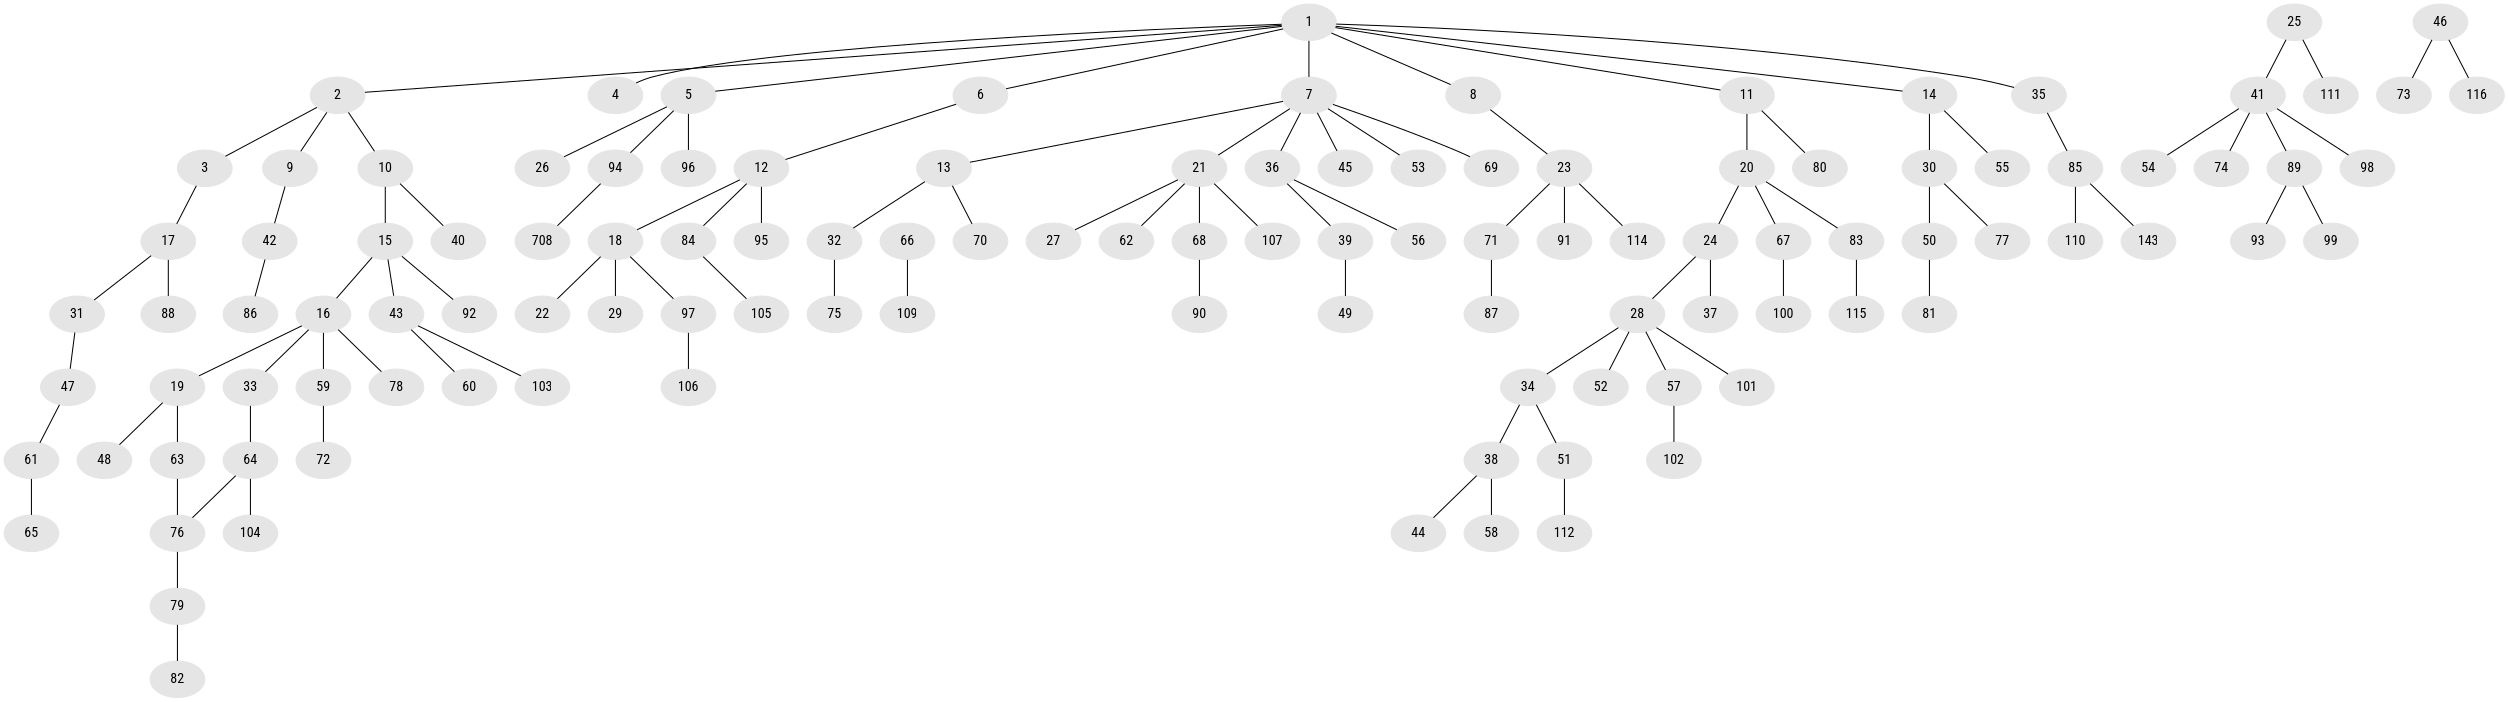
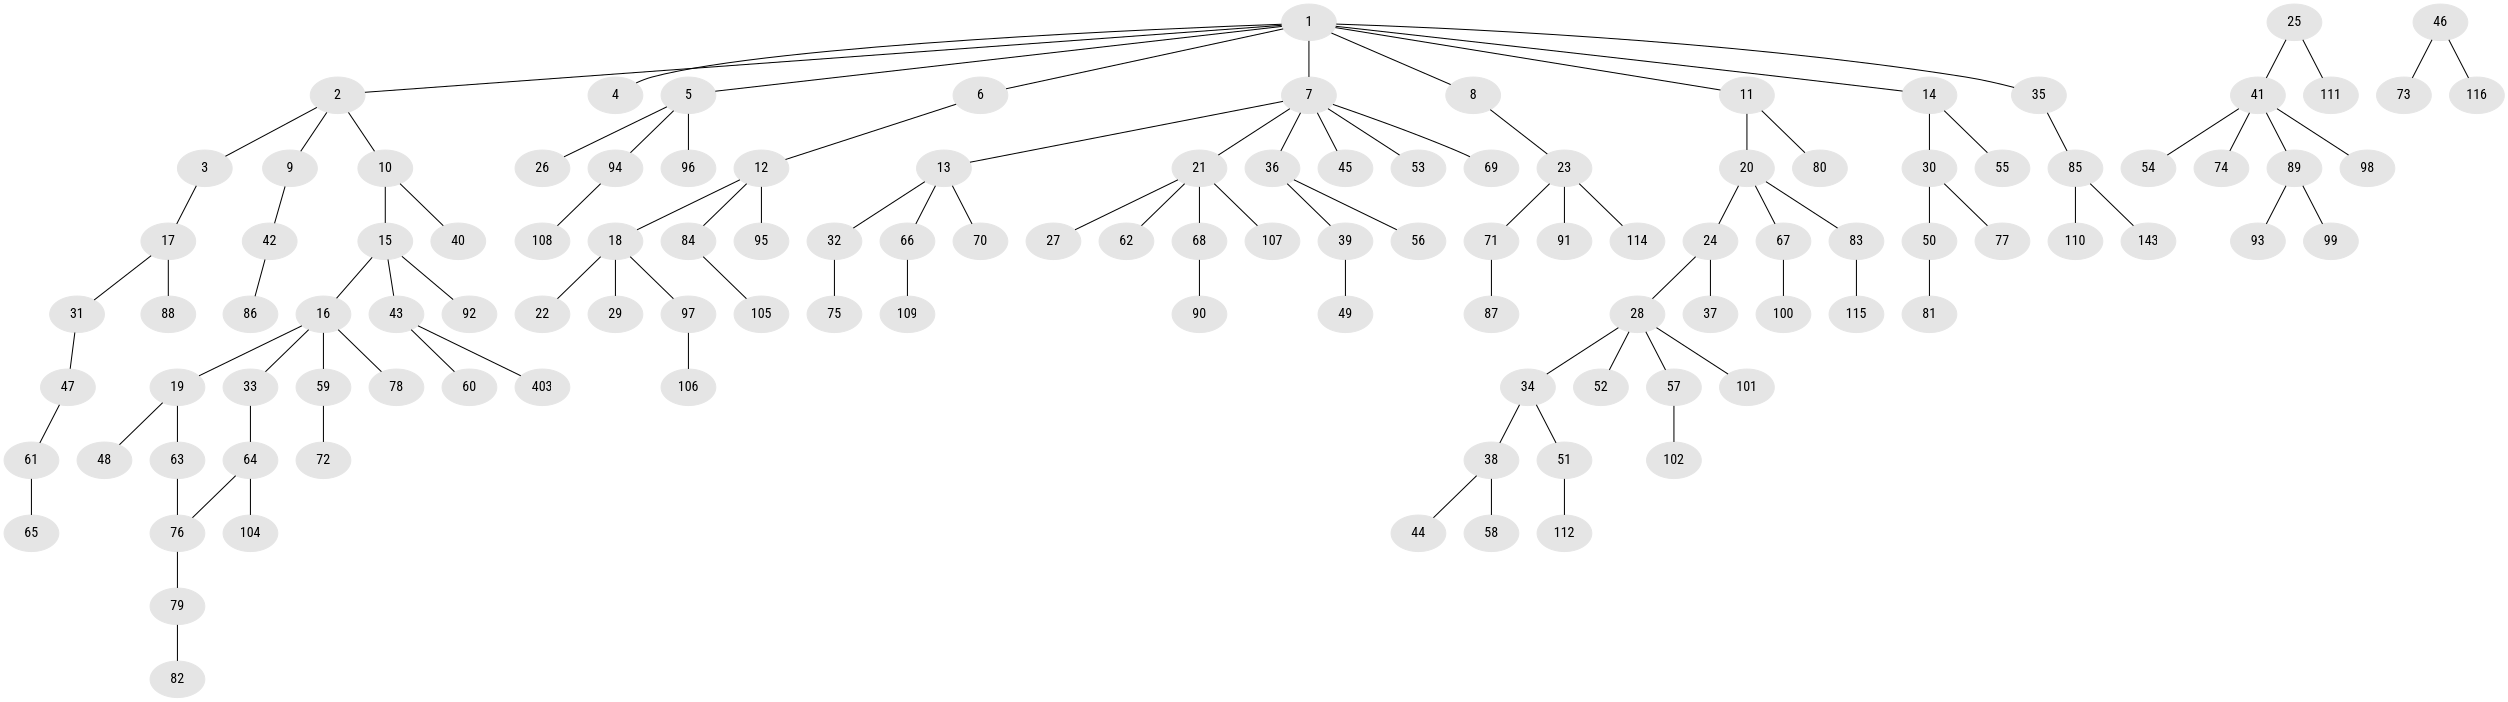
  graph {
    fontname="Roboto Condensed"
    node [color=gray90 fontname="Roboto Condensed" style=filled]
    edge [fontname="Roboto Condensed"]
    1
    2
    4
    5
    6
    7
    8
    11
    14
    35
    3
    9
    10
    26
    94
    96
    12
    13
    21
    36
    45
    53
    69
    23
    20
    80
    30
    55
    85
    17
    42
    15
    40
    31
    88
-   108 [label=708]
+   108
    18
    84
    95
    32
    66
    70
    27
    62
    68
    107
    39
    56
    71
    91
    114
    86
    16
    43
    92
    24
    67
    83
    22
    29
    97
    105
    75
    109
    50
    77
    19
    33
    59
    78
    60
-   103
+   103 [label=403]
    48
    63
    64
    72
    47
    106
    76
    28
    37
    100
    115
    90
    25
    41
    111
    87
    34
    52
    57
    101
    54
    74
    89
    98
    38
    51
    46
    73
    116
    102
    81
    61
    104
    44
    58
    112
    110
    n110 [label=143]
    49
    93
    99
    65
    79
    82
    1 -- 2
    1 -- 4
    1 -- 5
    1 -- 6
    1 -- 7
    1 -- 8
    1 -- 11
    1 -- 14
    1 -- 35
    2 -- 3
    2 -- 9
    2 -- 10
    5 -- 26
    5 -- 94
    5 -- 96
    6 -- 12
    7 -- 13
    7 -- 21
    7 -- 36
    7 -- 45
    7 -- 53
    7 -- 69
    8 -- 23
    11 -- 20
    11 -- 80
    14 -- 30
    14 -- 55
    35 -- 85
    3 -- 17
    9 -- 42
    10 -- 15
    10 -- 40
    94 -- 108
    12 -- 18
    12 -- 84
    12 -- 95
    13 -- 32
+   13 -- 66
    13 -- 70
    21 -- 27
    21 -- 62
    21 -- 68
    21 -- 107
    36 -- 39
    36 -- 56
    23 -- 71
    23 -- 91
    23 -- 114
    20 -- 24
    20 -- 67
    20 -- 83
    30 -- 50
    30 -- 77
    85 -- 110
    85 -- n110
    17 -- 31
    17 -- 88
    42 -- 86
    15 -- 16
    15 -- 43
    15 -- 92
    31 -- 47
    18 -- 22
    18 -- 29
    18 -- 97
    84 -- 105
    32 -- 75
    66 -- 109
    68 -- 90
    39 -- 49
    71 -- 87
    16 -- 19
    16 -- 33
    16 -- 59
    16 -- 78
    43 -- 60
    43 -- 103
    24 -- 28
    24 -- 37
    67 -- 100
    83 -- 115
    97 -- 106
    50 -- 81
    19 -- 48
    19 -- 63
    33 -- 64
    59 -- 72
    63 -- 76
    64 -- 76
    64 -- 104
    47 -- 61
    76 -- 79
    28 -- 34
    28 -- 52
    28 -- 57
    28 -- 101
    25 -- 41
    25 -- 111
    41 -- 54
    41 -- 74
    41 -- 89
    41 -- 98
    34 -- 38
    34 -- 51
    57 -- 102
    89 -- 93
    89 -- 99
    38 -- 44
    38 -- 58
    51 -- 112
    46 -- 73
    46 -- 116
    61 -- 65
    79 -- 82
  }
